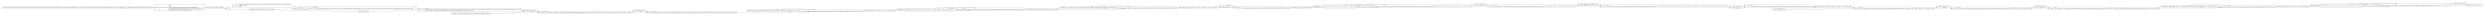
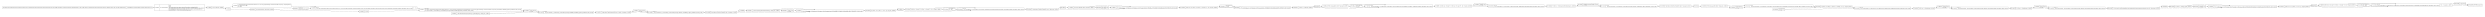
  digraph {
    fontname=Nunito
    rankdir=LR
    node [fontname=Nunito shape=record]
    edge [fontname=Nunito]
    n1 [label="{0\:\ 0x0000|MTH_ENTER_BLOCK\l|zzo()\lzzjj()\lcom.google.android.gms.common.internal.Preconditions.checkNotNull(r10)\lcom.google.android.gms.common.internal.Preconditions.checkNotEmpty(r10.packageName)\lcom.google.android.gms.measurement.internal.zzf r0 = zzgy().zzab(r10.packageName)\ljava.lang.String r1 = r9.zzj.zzac().zzaq(r10.packageName)\l}"]
    n2 [label="{1\:\ 0x0025|if (r0 != null) goto L_0x0092\l}"]
    n3 [label="{2\:\ 0x0027|com.google.android.gms.measurement.internal.zzf r0 = new com.google.android.gms.measurement.internal.zzf(r9.zzj, r10.packageName)\lr0.zza(r9.zzj.zzz().zzjy())\lr0.zzd(r1)\l}"]
    n4 [label="{4\:\ 0x0042}"]
    n5 [label="{3\:\ 0x0040|PHI: r0 \l  PHI: (r0v4 com.google.android.gms.measurement.internal.zzf) = (r0v2 com.google.android.gms.measurement.internal.zzf), (r0v5 com.google.android.gms.measurement.internal.zzf) binds: [B:6:0x004c, B:2:0x0027] A[DONT_GENERATE, DONT_INLINE]\l|r1 = true\l}"]
    n6 [label="{5\:\ 0x004a|if (r1.equals(r0.zzai()) != false) goto L_0x005d\l}"]
    n7 [label="{8\:\ 0x005e|PHI: r0 r1 \l  PHI: (r0v3 com.google.android.gms.measurement.internal.zzf) = (r0v2 com.google.android.gms.measurement.internal.zzf), (r0v4 com.google.android.gms.measurement.internal.zzf) binds: [B:7:0x005d, B:3:0x0040] A[DONT_GENERATE, DONT_INLINE]\l  PHI: (r1v4 boolean) = (r1v45 boolean), (r1v49 boolean) binds: [B:7:0x005d, B:3:0x0040] A[DONT_GENERATE, DONT_INLINE]\l}"]
    n8 [label="{10\:\ 0x006a|r0.zzb(r10.zzcg)\lr1 = true\l}"]
    n9 [label="{6\:\ 0x004c|r0.zzd(r1)\lr0.zza(r9.zzj.zzz().zzjy())\l}"]
    n10 [label="{7\:\ 0x005d|r1 = false\l}"]
    n11 [label="{9\:\ 0x0068|if (android.text.TextUtils.equals(r10.zzcg, r0.getGmpAppId()) != false) goto L_0x0070\l}"]
    n12 [label="{11\:\ 0x0070|PHI: r1 \l  PHI: (r1v5 boolean) = (r1v4 boolean), (r1v44 boolean) binds: [B:9:0x0068, B:10:0x006a] A[DONT_GENERATE, DONT_INLINE]\l}"]
    n13 [label="{12\:\ 0x007a|if (android.text.TextUtils.equals(r10.zzcu, r0.zzah()) != false) goto L_0x0082\l}"]
    n14 [label="{13\:\ 0x007c|r0.zzc(r10.zzcu)\lr1 = true\l}"]
    n15 [label="{14\:\ 0x0082|PHI: r1 \l  PHI: (r1v6 boolean) = (r1v5 boolean), (r1v42 boolean) binds: [B:12:0x007a, B:13:0x007c] A[DONT_GENERATE, DONT_INLINE]\l}"]
    n16 [label="{15\:\ 0x0088|if (android.text.TextUtils.isEmpty(r10.zzci) != false) goto L_0x009c\l}"]
+   n17 [label="{16\:\ 0x008a}"]
    n18 [label="{19\:\ 0x009c|PHI: r1 \l  PHI: (r1v7 boolean) = (r1v6 boolean), (r1v6 boolean), (r1v40 boolean) binds: [B:15:0x0088, B:17:0x0094, B:18:0x0096] A[DONT_GENERATE, DONT_INLINE]\l}"]
    n19 [label="{17\:\ 0x0094|if (r10.zzci.equals(r0.getFirebaseInstanceId()) != false) goto L_0x009c\l}"]
    n20 [label="{20\:\ 0x00a2|if ((r10.zzr \> 0 ? 1 : (r10.zzr == 0 ? 0 : \-1)) == 0) goto L_0x00b4\l}"]
    n21 [label="{18\:\ 0x0096|r0.zze(r10.zzci)\lr1 = true\l}"]
    n22 [label="{21\:\ 0x00a4}"]
    n23 [label="{24\:\ 0x00b4|PHI: r1 \l  PHI: (r1v8 boolean) = (r1v7 boolean), (r1v7 boolean), (r1v38 boolean) binds: [B:20:0x00a2, B:22:0x00ac, B:23:0x00ae] A[DONT_GENERATE, DONT_INLINE]\l}"]
    n24 [label="{22\:\ 0x00ac|if ((r10.zzr \> r0.zzao() ? 1 : (r10.zzr == r0.zzao() ? 0 : \-1)) == 0) goto L_0x00b4\l}"]
    n25 [label="{25\:\ 0x00ba|if (android.text.TextUtils.isEmpty(r10.zzcm) != false) goto L_0x00ce\l}"]
    n26 [label="{23\:\ 0x00ae|r0.zzh(r10.zzr)\lr1 = true\l}"]
    n27 [label="{26\:\ 0x00bc}"]
    n28 [label="{29\:\ 0x00ce|PHI: r1 \l  PHI: (r1v9 boolean) = (r1v8 boolean), (r1v8 boolean), (r1v37 boolean) binds: [B:25:0x00ba, B:27:0x00c6, B:28:0x00c8] A[DONT_GENERATE, DONT_INLINE]\l}"]
    n29 [label="{27\:\ 0x00c6|if (r10.zzcm.equals(r0.zzal()) != false) goto L_0x00ce\l}"]
    n30 [label="{30\:\ 0x00d6|if ((r10.zzcn \> r0.zzam() ? 1 : (r10.zzcn == r0.zzam() ? 0 : \-1)) == 0) goto L_0x00de\l}"]
    n31 [label="{28\:\ 0x00c8|r0.zzf(r10.zzcm)\lr1 = true\l}"]
    n32 [label="{31\:\ 0x00d8|r0.zzg(r10.zzcn)\lr1 = true\l}"]
    n33 [label="{32\:\ 0x00de|PHI: r1 \l  PHI: (r1v10 boolean) = (r1v9 boolean), (r1v35 boolean) binds: [B:30:0x00d6, B:31:0x00d8] A[DONT_GENERATE, DONT_INLINE]\l}"]
    n34 [label="{33\:\ 0x00e0|if (r10.zzco == null) goto L_0x00f4\l}"]
    n35 [label="{34\:\ 0x00e2}"]
    n36 [label="{37\:\ 0x00f4|PHI: r1 \l  PHI: (r1v11 boolean) = (r1v10 boolean), (r1v10 boolean), (r1v34 boolean) binds: [B:33:0x00e0, B:35:0x00ec, B:36:0x00ee] A[DONT_GENERATE, DONT_INLINE]\l}"]
    n37 [label="{35\:\ 0x00ec|if (r10.zzco.equals(r0.zzan()) != false) goto L_0x00f4\l}"]
    n38 [label="{38\:\ 0x00fc|if ((r10.zzcp \> r0.zzap() ? 1 : (r10.zzcp == r0.zzap() ? 0 : \-1)) == 0) goto L_0x0104\l}"]
    n39 [label="{36\:\ 0x00ee|r0.zzg(r10.zzco)\lr1 = true\l}"]
    n40 [label="{39\:\ 0x00fe|r0.zzi(r10.zzcp)\lr1 = true\l}"]
    n41 [label="{40\:\ 0x0104|PHI: r1 \l  PHI: (r1v12 boolean) = (r1v11 boolean), (r1v32 boolean) binds: [B:38:0x00fc, B:39:0x00fe] A[DONT_GENERATE, DONT_INLINE]\l}"]
    n42 [label="{41\:\ 0x010a|if (r10.zzcq == r0.isMeasurementEnabled()) goto L_0x0112\l}"]
    n43 [label="{42\:\ 0x010c|r0.setMeasurementEnabled(r10.zzcq)\lr1 = true\l}"]
    n44 [label="{43\:\ 0x0112|PHI: r1 \l  PHI: (r1v13 boolean) = (r1v12 boolean), (r1v31 boolean) binds: [B:41:0x010a, B:42:0x010c] A[DONT_GENERATE, DONT_INLINE]\l}"]
    n45 [label="{44\:\ 0x0118|if (android.text.TextUtils.isEmpty(r10.zzdp) != false) goto L_0x012c\l}"]
    n46 [label="{45\:\ 0x011a}"]
    n47 [label="{46\:\ 0x0124|if (r10.zzdp.equals(r0.zzbb()) != false) goto L_0x012c\l}"]
    n48 [label="{48\:\ 0x012c|PHI: r1 \l  PHI: (r1v14 boolean) = (r1v13 boolean), (r1v13 boolean), (r1v29 boolean) binds: [B:44:0x0118, B:46:0x0124, B:47:0x0126] A[DONT_GENERATE, DONT_INLINE]\l}"]
    n49 [label="{49\:\ 0x0134|if ((r10.zzcr \> r0.zzbd() ? 1 : (r10.zzcr == r0.zzbd() ? 0 : \-1)) == 0) goto L_0x013c\l}"]
    n50 [label="{47\:\ 0x0126|r0.zzh(r10.zzdp)\lr1 = true\l}"]
    n51 [label="{51\:\ 0x013c|PHI: r1 \l  PHI: (r1v15 boolean) = (r1v14 boolean), (r1v27 boolean) binds: [B:49:0x0134, B:50:0x0136] A[DONT_GENERATE, DONT_INLINE]\l}"]
    n52 [label="{50\:\ 0x0136|r0.zzt(r10.zzcr)\lr1 = true\l}"]
    n53 [label="{52\:\ 0x0142|if (r15.zzcs == r0.zzbe()) goto L_0x014a\l}"]
    n54 [label="{53\:\ 0x0144|r0.zzb(r10.zzcs)\lr1 = true\l}"]
    n55 [label="{54\:\ 0x014a|PHI: r1 \l  PHI: (r1v16 boolean) = (r1v15 boolean), (r1v26 boolean) binds: [B:52:0x0142, B:53:0x0144] A[DONT_GENERATE, DONT_INLINE]\l}"]
    n56 [label="{55\:\ 0x0150|if (r10.zzct == r0.zzbf()) goto L_0x0158\l}"]
    n57 [label="{56\:\ 0x0152|r0.zzc(r10.zzct)\lr1 = true\l}"]
    n58 [label="{57\:\ 0x0158|PHI: r1 \l  PHI: (r1v17 boolean) = (r1v16 boolean), (r1v24 boolean) binds: [B:55:0x0150, B:56:0x0152] A[DONT_GENERATE, DONT_INLINE]\l}"]
    n59 [label="{58\:\ 0x0166|if (r9.zzj.zzad().zze(r10.packageName, com.google.android.gms.measurement.internal.zzak.zzij) == false) goto L_0x0176\l}"]
    n60 [label="{59\:\ 0x0168}"]
    n61 [label="{62\:\ 0x0176|PHI: r1 \l  PHI: (r1v18 boolean) = (r1v17 boolean), (r1v17 boolean), (r1v22 boolean) binds: [B:58:0x0166, B:60:0x016e, B:61:0x0170] A[DONT_GENERATE, DONT_INLINE]\l}"]
    n62 [label="{60\:\ 0x016e|if (r10.zzcv == r0.zzbg()) goto L_0x0176\l}"]
    n63 [label="{63\:\ 0x017a|if ((r10.zzs \> 0 ? 1 : (r10.zzs == 0 ? 0 : \-1)) == 0) goto L_0x018c\l}"]
    n64 [label="{61\:\ 0x0170|r0.zza(r10.zzcv)\lr1 = true\l}"]
    n65 [label="{64\:\ 0x017c}"]
    n66 [label="{67\:\ 0x018c|PHI: r1 \l  PHI: (r1v19 boolean) = (r1v18 boolean), (r1v18 boolean), (r1v20 boolean) binds: [B:63:0x017a, B:65:0x0184, B:66:0x0186] A[DONT_GENERATE, DONT_INLINE]\l|if (r1 == false) goto L_0x0195\l}"]
    n67 [label="{65\:\ 0x0184|if ((r10.zzs \> r0.zzaq() ? 1 : (r10.zzs == r0.zzaq() ? 0 : \-1)) == 0) goto L_0x018c\l}"]
    n68 [label="{68\:\ 0x018e|zzgy().zza(r0)\l}"]
    n69 [label="{69\:\ 0x0195|RETURN\l|return r0\l}"]
    n70 [label="{66\:\ 0x0186|r0.zzj(r10.zzs)\lr1 = true\l}"]
    n71 [label="{private final com.google.android.gms.measurement.internal.zzf com.google.android.gms.measurement.internal.zzjg.zzg((r9v0 'this' com.google.android.gms.measurement.internal.zzjg A[IMMUTABLE_TYPE, THIS]), (r10v0 com.google.android.gms.measurement.internal.zzn A[IMMUTABLE_TYPE, METHOD_ARGUMENT]))  | Annotation[BUILD, android.support.annotation.WorkerThread, \{\}]\l}"]
    n1 -> n2
    n2 -> n3 [style=dashed]
    n2 -> n4
    n3 -> n5
    n4 -> n6
    n5 -> n7
    n6 -> n9 [style=dashed]
    n6 -> n10
    n7 -> n8
    n8 -> n12
    n9 -> n5
    n10 -> n7
    n11 -> n8 [style=dashed]
    n11 -> n12
    n12 -> n13
    n13 -> n14 [style=dashed]
    n13 -> n15
    n14 -> n15
    n15 -> n16
+   n16 -> n17 [style=dashed]
    n16 -> n18
+   n17 -> n19
    n18 -> n20
    n19 -> n18
    n19 -> n21 [style=dashed]
    n20 -> n22 [style=dashed]
    n20 -> n23
    n21 -> n18
    n22 -> n24
    n23 -> n25
    n24 -> n23
    n24 -> n26 [style=dashed]
    n25 -> n27 [style=dashed]
    n25 -> n28
    n26 -> n23
    n27 -> n29
    n28 -> n30
    n29 -> n28
    n29 -> n31 [style=dashed]
    n30 -> n32 [style=dashed]
    n30 -> n33
    n31 -> n28
    n32 -> n33
    n33 -> n34
    n34 -> n35 [style=dashed]
    n34 -> n36
    n35 -> n37
    n36 -> n38
    n37 -> n36
    n37 -> n39 [style=dashed]
    n38 -> n40 [style=dashed]
    n38 -> n41
    n39 -> n36
    n40 -> n41
    n41 -> n42
    n42 -> n43 [style=dashed]
    n42 -> n44
    n43 -> n44
    n44 -> n45
    n45 -> n46 [style=dashed]
    n46 -> n47
    n47 -> n48
    n47 -> n50 [style=dashed]
    n48 -> n49
    n49 -> n51
    n50 -> n48
    n51 -> n53
    n52 -> n49 [style=dashed]
    n52 -> n51
    n53 -> n54 [style=dashed]
    n53 -> n55
    n54 -> n55
    n55 -> n56
    n56 -> n57 [style=dashed]
    n56 -> n58
    n57 -> n58
    n58 -> n59
    n59 -> n60 [style=dashed]
    n59 -> n61 [style=dashed]
    n60 -> n62
    n61 -> n63
    n62 -> n61
    n62 -> n64 [style=dashed]
    n63 -> n65 [style=dashed]
    n63 -> n66
    n64 -> n61
    n65 -> n67
    n66 -> n68 [style=dashed]
    n66 -> n69
    n67 -> n66
    n67 -> n70 [style=dashed]
    n68 -> n69
    n70 -> n66
    n71 -> n1
  }
